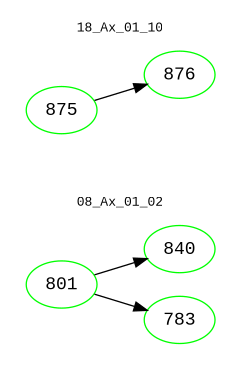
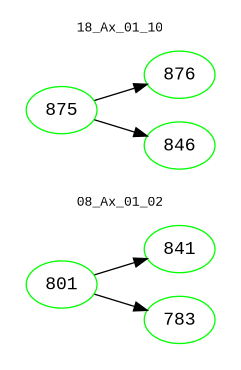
  digraph {
    fontname="Liberation Mono"
    rankdir=LR
    node [color=green fontname="Liberation Mono"]
    edge [color=black fontname="Liberation Mono"]
    n1 [label=801]
    n2 [label=783]
-   n3 [label=840]
+   n3 [label=841]
    n4 [label=875]
+   n5 [label=846]
    n6 [label=876]
    subgraph cluster_1 {
      color=white
      fontsize=10
      label="08_Ax_01_02"
      n1
      n2
      n3
    }
    subgraph cluster_2 {
      color=white
      fontsize=10
      label="18_Ax_01_10"
      n4
+     n5
      n6
    }
    n1 -> n2
    n1 -> n3
+   n4 -> n5
    n4 -> n6
  }
